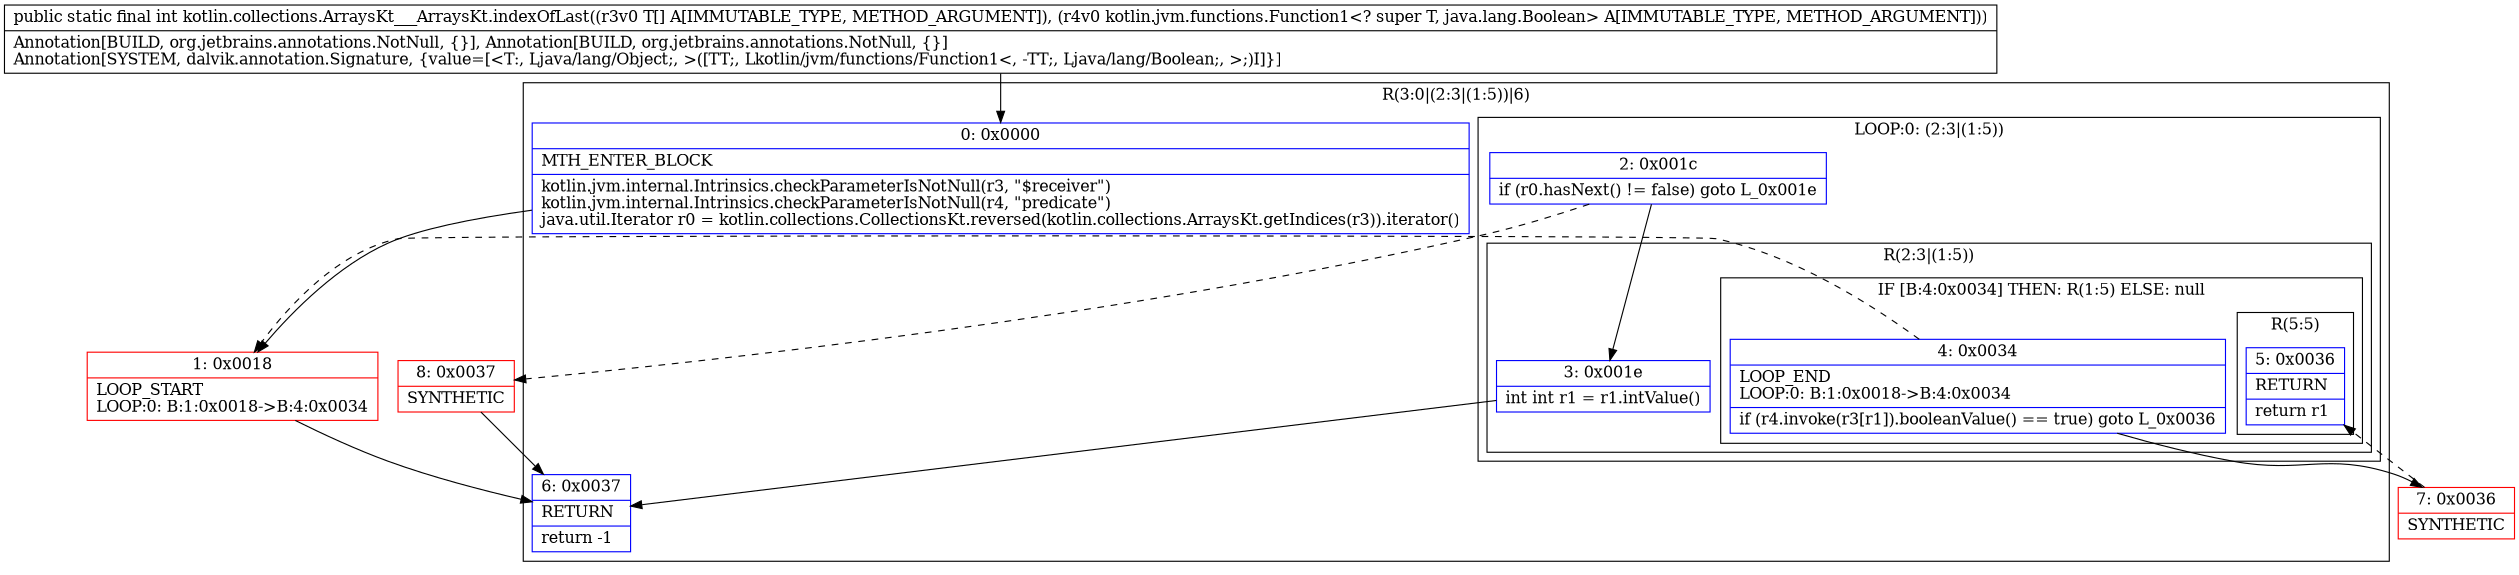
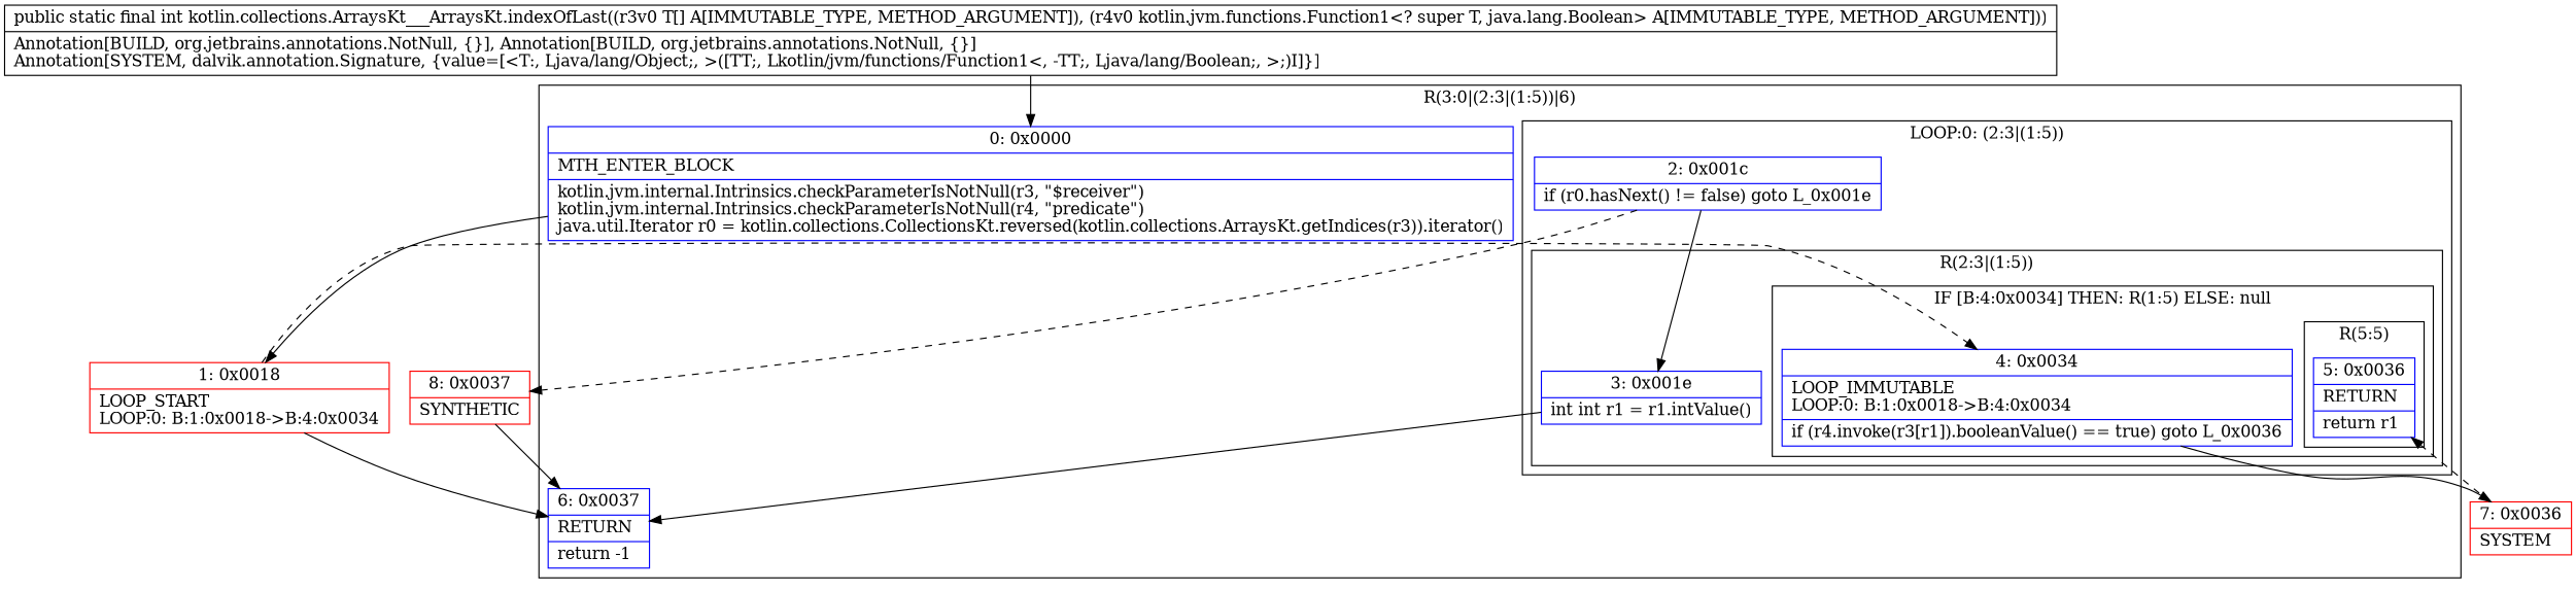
  digraph {
    node [color=blue shape=record]
    n1 [label="{5\:\ 0x0036|RETURN\l|return r1\l}"]
-   n2 [label="{4\:\ 0x0034|LOOP_END\lLOOP:0: B:1:0x0018\-\>B:4:0x0034\l|if (r4.invoke(r3[r1]).booleanValue() == true) goto L_0x0036\l}"]
+   n2 [label="{4\:\ 0x0034|LOOP_IMMUTABLE\lLOOP:0: B:1:0x0018\-\>B:4:0x0034\l|if (r4.invoke(r3[r1]).booleanValue() == true) goto L_0x0036\l}"]
    n3 [label="{3\:\ 0x001e|int int r1 = r1.intValue()\l}"]
    n4 [label="{2\:\ 0x001c|if (r0.hasNext() != false) goto L_0x001e\l}"]
    n5 [label="{0\:\ 0x0000|MTH_ENTER_BLOCK\l|kotlin.jvm.internal.Intrinsics.checkParameterIsNotNull(r3, \"$receiver\")\lkotlin.jvm.internal.Intrinsics.checkParameterIsNotNull(r4, \"predicate\")\ljava.util.Iterator r0 = kotlin.collections.CollectionsKt.reversed(kotlin.collections.ArraysKt.getIndices(r3)).iterator()\l}"]
    n6 [label="{6\:\ 0x0037|RETURN\l|return \-1\l}"]
    n7 [color=red label="{1\:\ 0x0018|LOOP_START\lLOOP:0: B:1:0x0018\-\>B:4:0x0034\l}"]
-   n8 [color=red label="{7\:\ 0x0036|SYNTHETIC\l}"]
+   n8 [color=red label="{7\:\ 0x0036|SYSTEM\l}"]
    n9 [color=red label="{8\:\ 0x0037|SYNTHETIC\l}"]
    n10 [label="{public static final int kotlin.collections.ArraysKt___ArraysKt.indexOfLast((r3v0 T[] A[IMMUTABLE_TYPE, METHOD_ARGUMENT]), (r4v0 kotlin.jvm.functions.Function1\<? super T, java.lang.Boolean\> A[IMMUTABLE_TYPE, METHOD_ARGUMENT]))  | Annotation[BUILD, org.jetbrains.annotations.NotNull, \{\}], Annotation[BUILD, org.jetbrains.annotations.NotNull, \{\}]\lAnnotation[SYSTEM, dalvik.annotation.Signature, \{value=[\<T:, Ljava\/lang\/Object;, \>([TT;, Lkotlin\/jvm\/functions\/Function1\<, \-TT;, Ljava\/lang\/Boolean;, \>;)I]\}]\l}" color=""]
    subgraph cluster_1 {
      label="R(3:0|(2:3|(1:5))|6)"
      n5
      n6
      subgraph cluster_2 {
        label="LOOP:0: (2:3|(1:5))"
        n4
        subgraph cluster_3 {
          label="R(2:3|(1:5))"
          n3
          subgraph cluster_4 {
            label="IF [B:4:0x0034] THEN: R(1:5) ELSE: null"
            n2
            subgraph cluster_5 {
              label="R(5:5)"
              n1
            }
          }
        }
      }
    }
-   n2 -> n7 [style=dashed]
+   n7 -> n2 [style=dashed]
    n2 -> n8
    n3 -> n6
    n4 -> n3
    n4 -> n9 [style=dashed]
    n5 -> n7
    n7 -> n6
    n8 -> n1 [style=dashed]
    n9 -> n6
    n10 -> n5
  }
